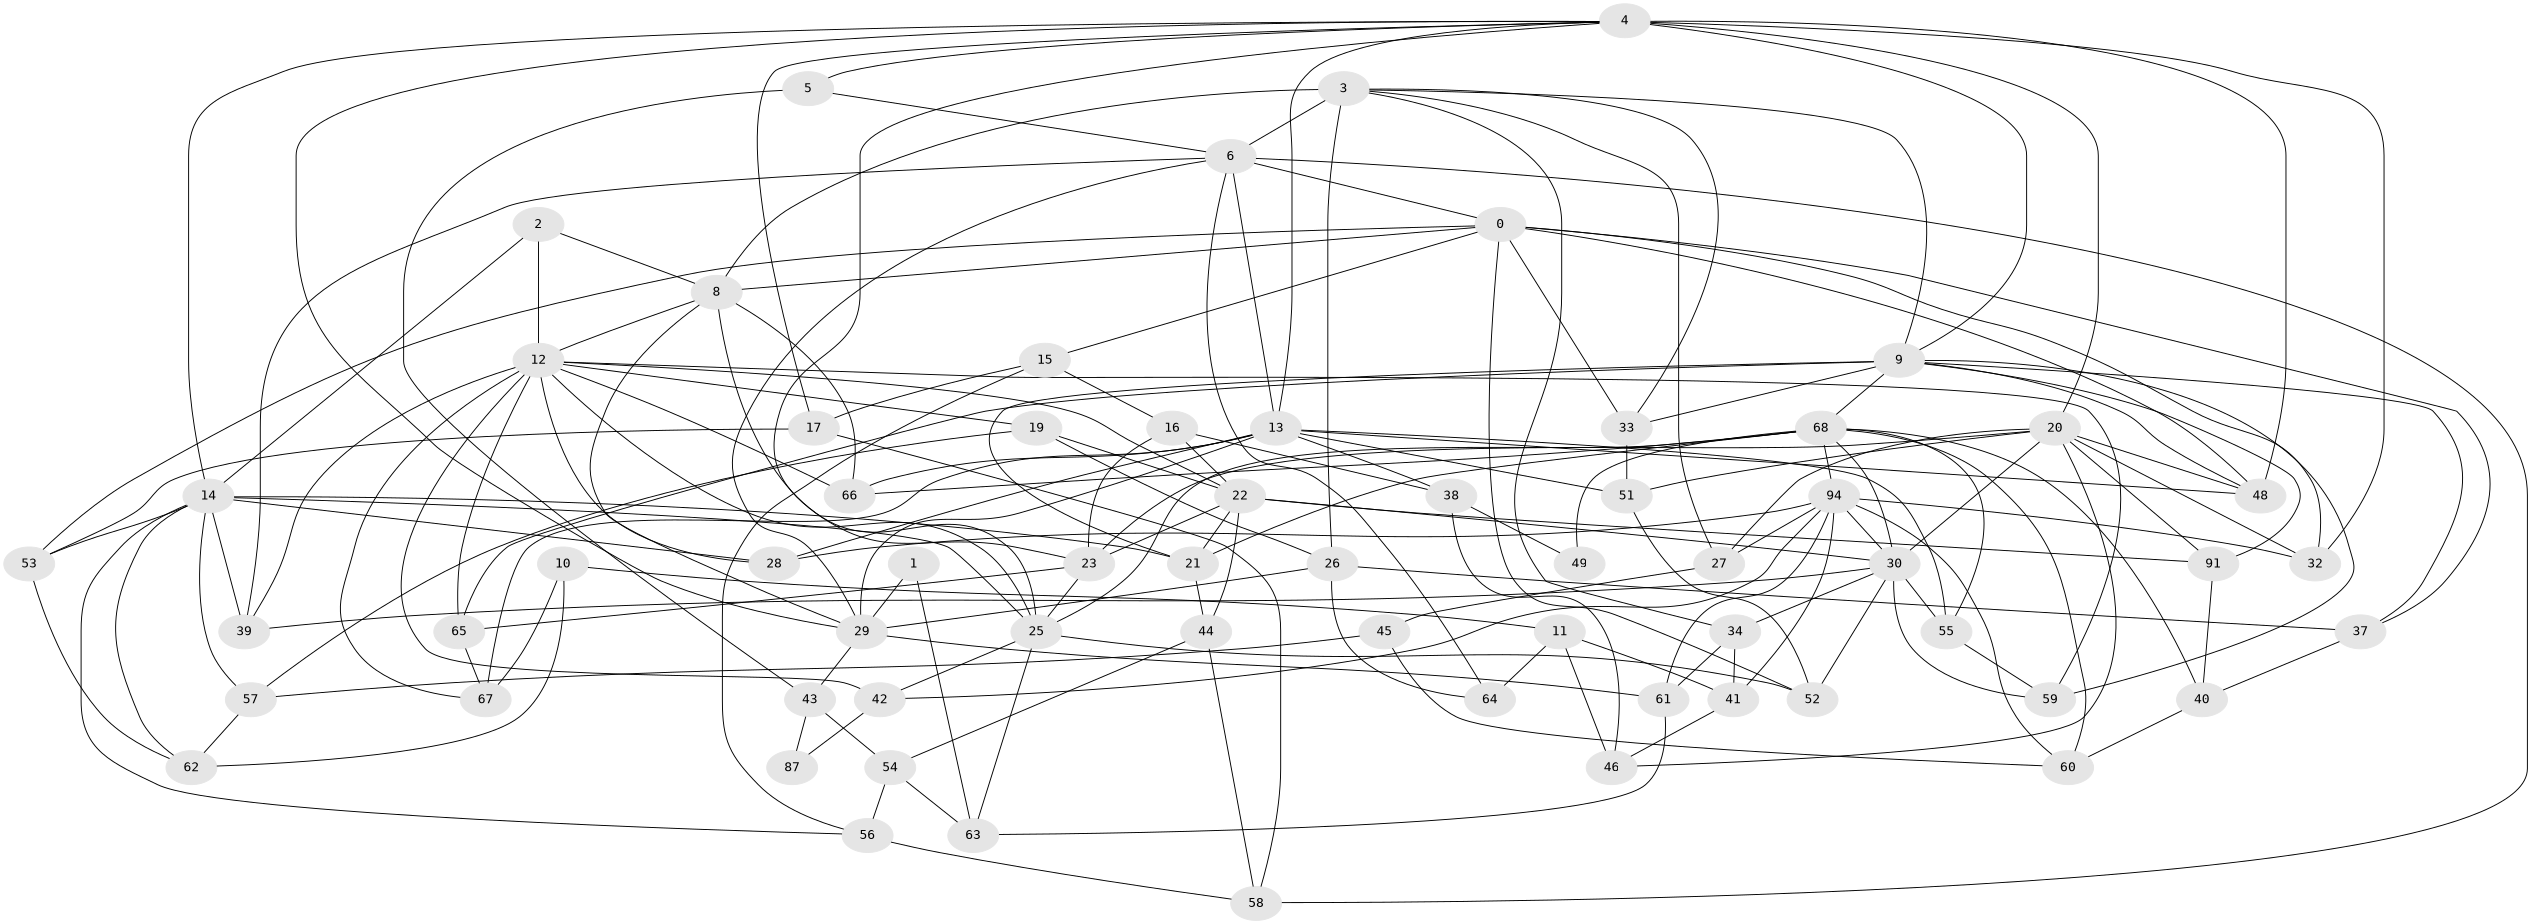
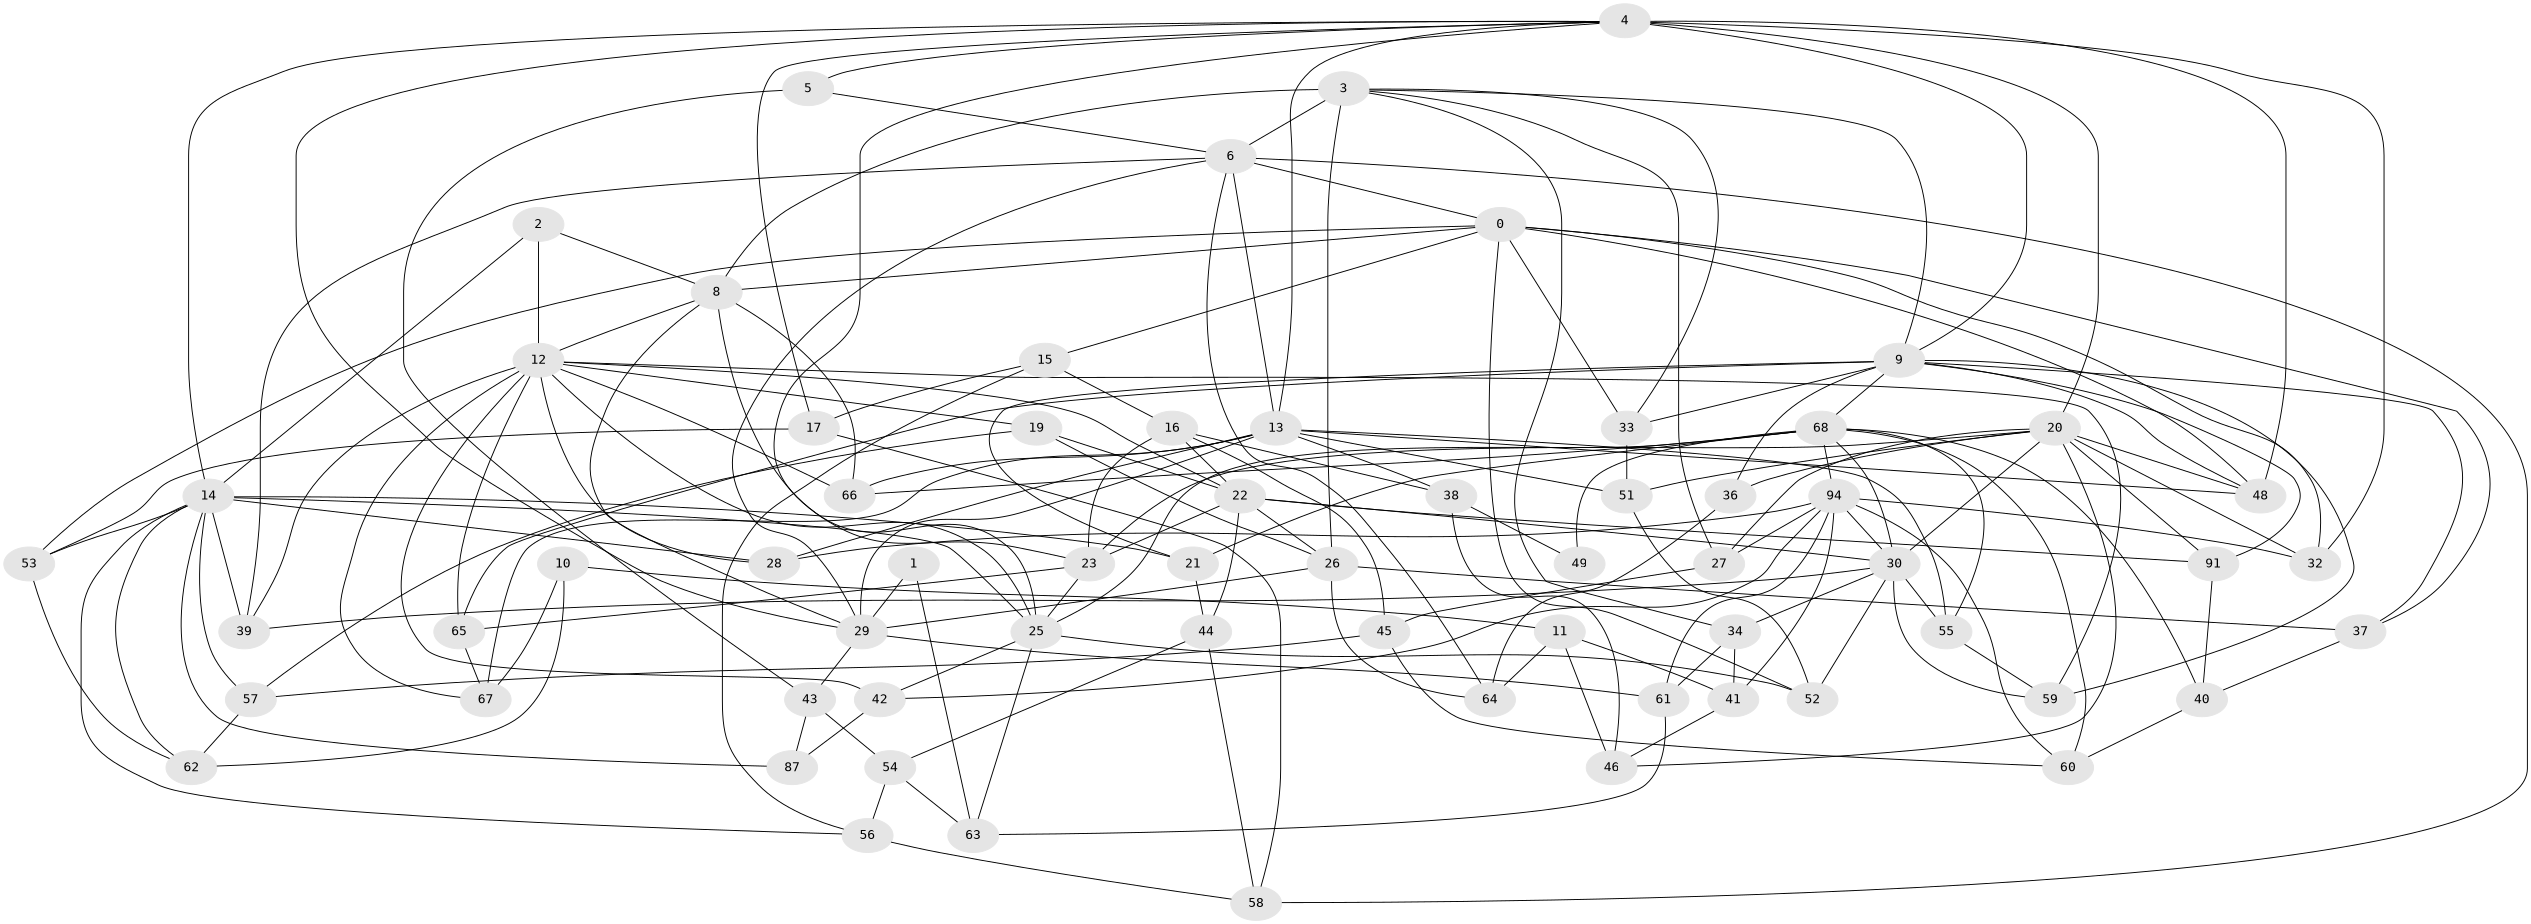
  graph {
    fontname="DejaVu Sans Mono"
    node [color=gray90 fontname="DejaVu Sans Mono" style=filled]
    edge [fontname="DejaVu Sans Mono" weight=1.0]
    1
    29
    63
    43
    61
    2
    8
    12
    14
    23
    66
    25
    39
    59
    65
    67
    19
    22
    28
    42
    53
    21
    62
    n24 [label=87]
    56
    57
    3
    6
    9
    26
    27
    33
    34
    13
    n35 [label=0]
    58
    64
    48
    37
    n40 [label=68]
    n41 [label=91]
+   36
    45
    51
    41
    4
    5
    17
    20
    32
    38
    55
    46
    30
    52
    10
    11
    54
    15
    16
    40
    n62 [label=94]
    49
    60
    44
    1 -- 29 [weight=2.0]
    1 -- 63
    29 -- 43
    29 -- 61
    43 -- n24
    43 -- 54
    61 -- 63
    2 -- 8
    2 -- 12
    2 -- 14
    8 -- 29
    8 -- 12
    8 -- 23
    8 -- 66
    12 -- 66
    12 -- 25
    12 -- 39
    12 -- 59
    12 -- 65
    12 -- 67
    12 -- 19
    12 -- 22
    12 -- 28
    12 -- 42
    14 -- 25
    14 -- 39
    14 -- 28
    14 -- 53
    14 -- 21
    14 -- 62
+   14 -- n24 [weight=2.0]
    14 -- 56
    14 -- 57
    23 -- 25
    23 -- 65
    25 -- 63
    25 -- 42
    25 -- 52
    65 -- 67
    19 -- 22
    19 -- 57
    19 -- 26
    22 -- 23 [weight=2.0]
-   22 -- 21
+   22 -- 26
    22 -- n41
    22 -- 30
    22 -- 44
    42 -- n24
    53 -- 62
    21 -- 44
    56 -- 58
    57 -- 62
    3 -- 8 [weight=2.0]
    3 -- 6
    3 -- 9
    3 -- 26 [weight=3.0]
    3 -- 27
    3 -- 33
    3 -- 34
    6 -- 29
    6 -- 39
    6 -- 13
    6 -- n35
    6 -- 58
    6 -- 64
    9 -- 59
    9 -- 65
    9 -- 21
    9 -- 33
    9 -- 48
    9 -- 37
    9 -- n40
    9 -- n41
+   9 -- 36 [weight=2.0]
    26 -- 29
    26 -- 64
    26 -- 37
    27 -- 45
    33 -- 51
    34 -- 61
    34 -- 41
    13 -- 29
    13 -- 66
    13 -- 67
    13 -- 28
    13 -- 48
    13 -- 51
    13 -- 38
    13 -- 55
    n35 -- 8
    n35 -- 53
    n35 -- 33
    n35 -- 48 [weight=2.0]
    n35 -- 37
    n35 -- 32
    n35 -- 52
    n35 -- 15
    37 -- 40
    n40 -- 66
    n40 -- 25
    n40 -- 21
    n40 -- 55
    n40 -- 30
    n40 -- 40
    n40 -- n62
    n40 -- 49 [weight=3.0]
    n40 -- 60
    n41 -- 40
+   36 -- 64
    45 -- 57
    45 -- 60
    51 -- 52
    41 -- 46
    4 -- 29
    4 -- 14
    4 -- 25
    4 -- 9
    4 -- 13
    4 -- 48
    4 -- 5
    4 -- 17
    4 -- 20 [weight=3.0]
    4 -- 32
    5 -- 43
    5 -- 6
    17 -- 53
    17 -- 58
    20 -- 23
    20 -- 27
    20 -- 48
    20 -- n41
+   20 -- 36
    20 -- 51
    20 -- 32
    20 -- 46
    20 -- 30
    38 -- 46
    38 -- 49
    55 -- 59
    30 -- 39
    30 -- 59
    30 -- 34
    30 -- 55
    30 -- 52
    10 -- 67
    10 -- 62
    10 -- 11
    11 -- 64
    11 -- 41
    11 -- 46
    54 -- 63
    54 -- 56
    15 -- 56
    15 -- 17
    15 -- 16
    16 -- 23
    16 -- 22 [weight=2.0]
+   16 -- 45
    16 -- 38
    40 -- 60
    n62 -- 61
    n62 -- 28
    n62 -- 42
    n62 -- 27
    n62 -- 41
    n62 -- 32
    n62 -- 30 [weight=2.0]
    n62 -- 60
    44 -- 58
    44 -- 54
  }
